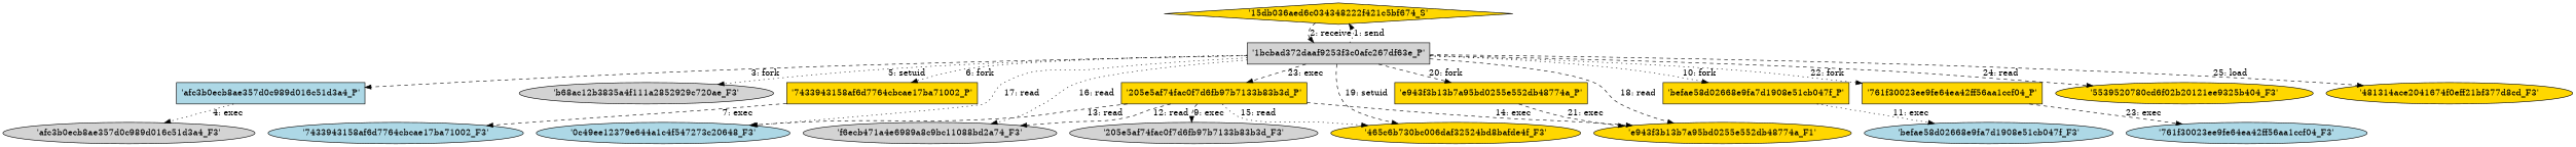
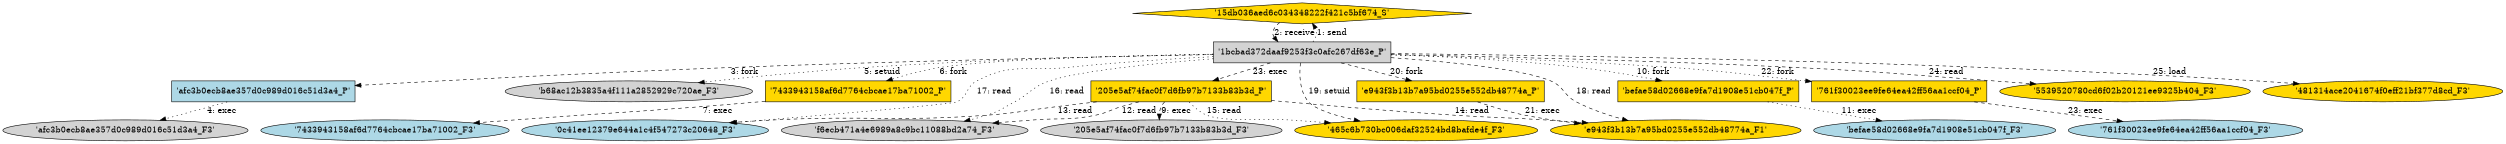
  digraph {
    engine=neato
    fixedsize=false
    fontsize=10
    nodesep=0.3
    rankdir=TB
    ranksep=0
    splines=true
    node [fillcolor=gold node_type=Process shape=ellipse style=filled]
    edge [style=dashed]
    n1 [label="'15db036aed6c034348222f421c5bf674_S'" node_type=Socket shape=diamond]
    "'1bcbad372daaf9253f3c0afc267df63e_P'" [fillcolor=lightgrey shape=box]
    "'afc3b0ecb8ae357d0c989d016c51d3a4_P'" [fillcolor=lightblue shape=box]
    "'b68ac12b3835a4f111a2852929c720ae_F3'" [fillcolor=lightgrey node_type=file]
    "'7433943158af6d7764cbcae17ba71002_P'" [shape=box]
    "'205e5af74fac0f7d6fb97b7133b83b3d_P'" [shape=box]
    "'befae58d02668e9fa7d1908e51cb047f_P'" [shape=box]
    "'f6ecb471a4e6989a8c9bc11088bd2a74_F3'" [fillcolor=lightgrey node_type=file]
-   "'0c49ee12379e644a1c4f547273c20648_F3'" [fillcolor=lightblue node_type=file]
+   "'0c49ee12379e644a1c4f547273c20648_F3'" [fillcolor=lightblue node_type=file label="'0c41ee12379e644a1c4f547273c20648_F3'"]
    "'e943f3b13b7a95bd0255e552db48774a_F1'" [node_type=File]
    "'465c6b730bc006daf32524bd8bafde4f_F3'" [node_type=file]
    "'e943f3b13b7a95bd0255e552db48774a_P'" [shape=box]
    "'761f30023ee9fe64ea42ff56aa1ccf04_P'" [shape=box]
    "'5539520780cd6f02b20121ee9325b404_F3'" [node_type=file]
    "'481314ace2041674f0eff21bf377d8cd_F3'" [node_type=file]
    "'afc3b0ecb8ae357d0c989d016c51d3a4_F3'" [fillcolor=lightgrey node_type=File]
    "'7433943158af6d7764cbcae17ba71002_F3'" [fillcolor=lightblue node_type=File]
    "'205e5af74fac0f7d6fb97b7133b83b3d_F3'" [fillcolor=lightgrey node_type=File]
    "'befae58d02668e9fa7d1908e51cb047f_F3'" [fillcolor=lightblue node_type=File]
    "'761f30023ee9fe64ea42ff56aa1ccf04_F3'" [fillcolor=lightblue node_type=File]
    n1 -> "'1bcbad372daaf9253f3c0afc267df63e_P'" [label="2: receive"]
    "'1bcbad372daaf9253f3c0afc267df63e_P'" -> n1 [label="1: send" style=dotted]
    "'1bcbad372daaf9253f3c0afc267df63e_P'" -> "'afc3b0ecb8ae357d0c989d016c51d3a4_P'" [label="3: fork"]
    "'1bcbad372daaf9253f3c0afc267df63e_P'" -> "'b68ac12b3835a4f111a2852929c720ae_F3'" [label="5: setuid" style=dotted]
    "'1bcbad372daaf9253f3c0afc267df63e_P'" -> "'7433943158af6d7764cbcae17ba71002_P'" [label="6: fork" style=dotted]
    "'1bcbad372daaf9253f3c0afc267df63e_P'" -> "'205e5af74fac0f7d6fb97b7133b83b3d_P'" [label="23: exec"]
    "'1bcbad372daaf9253f3c0afc267df63e_P'" -> "'befae58d02668e9fa7d1908e51cb047f_P'" [label="10: fork" style=dotted]
    "'1bcbad372daaf9253f3c0afc267df63e_P'" -> "'f6ecb471a4e6989a8c9bc11088bd2a74_F3'" [label="16: read" style=dotted]
    "'1bcbad372daaf9253f3c0afc267df63e_P'" -> "'0c49ee12379e644a1c4f547273c20648_F3'" [label="17: read" style=dotted]
    "'1bcbad372daaf9253f3c0afc267df63e_P'" -> "'e943f3b13b7a95bd0255e552db48774a_F1'" [label="18: read"]
    "'1bcbad372daaf9253f3c0afc267df63e_P'" -> "'465c6b730bc006daf32524bd8bafde4f_F3'" [label="19: setuid"]
    "'1bcbad372daaf9253f3c0afc267df63e_P'" -> "'e943f3b13b7a95bd0255e552db48774a_P'" [label="20: fork"]
    "'1bcbad372daaf9253f3c0afc267df63e_P'" -> "'761f30023ee9fe64ea42ff56aa1ccf04_P'" [label="22: fork" style=dotted]
    "'1bcbad372daaf9253f3c0afc267df63e_P'" -> "'5539520780cd6f02b20121ee9325b404_F3'" [label="24: read"]
    "'1bcbad372daaf9253f3c0afc267df63e_P'" -> "'481314ace2041674f0eff21bf377d8cd_F3'" [label="25: load"]
    "'afc3b0ecb8ae357d0c989d016c51d3a4_P'" -> "'afc3b0ecb8ae357d0c989d016c51d3a4_F3'" [label="4: exec" style=dotted]
    "'7433943158af6d7764cbcae17ba71002_P'" -> "'7433943158af6d7764cbcae17ba71002_F3'" [label="7: exec"]
    "'205e5af74fac0f7d6fb97b7133b83b3d_P'" -> "'f6ecb471a4e6989a8c9bc11088bd2a74_F3'" [label="12: read"]
    "'205e5af74fac0f7d6fb97b7133b83b3d_P'" -> "'0c49ee12379e644a1c4f547273c20648_F3'" [label="13: read"]
-   "'205e5af74fac0f7d6fb97b7133b83b3d_P'" -> "'e943f3b13b7a95bd0255e552db48774a_F1'" [label="14: exec"]
+   "'205e5af74fac0f7d6fb97b7133b83b3d_P'" -> "'e943f3b13b7a95bd0255e552db48774a_F1'" [label="14: read"]
    "'205e5af74fac0f7d6fb97b7133b83b3d_P'" -> "'465c6b730bc006daf32524bd8bafde4f_F3'" [label="15: read" style=dotted]
    "'205e5af74fac0f7d6fb97b7133b83b3d_P'" -> "'205e5af74fac0f7d6fb97b7133b83b3d_F3'" [label="9: exec"]
    "'befae58d02668e9fa7d1908e51cb047f_P'" -> "'befae58d02668e9fa7d1908e51cb047f_F3'" [label="11: exec" style=dotted]
    "'e943f3b13b7a95bd0255e552db48774a_P'" -> "'e943f3b13b7a95bd0255e552db48774a_F1'" [label="21: exec"]
    "'761f30023ee9fe64ea42ff56aa1ccf04_P'" -> "'761f30023ee9fe64ea42ff56aa1ccf04_F3'" [label="23: exec"]
  }
